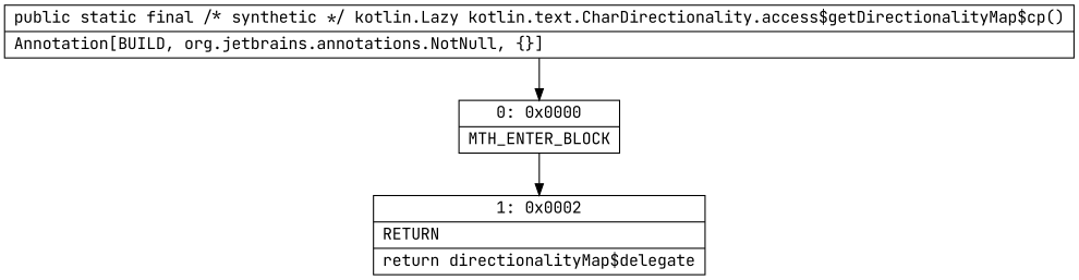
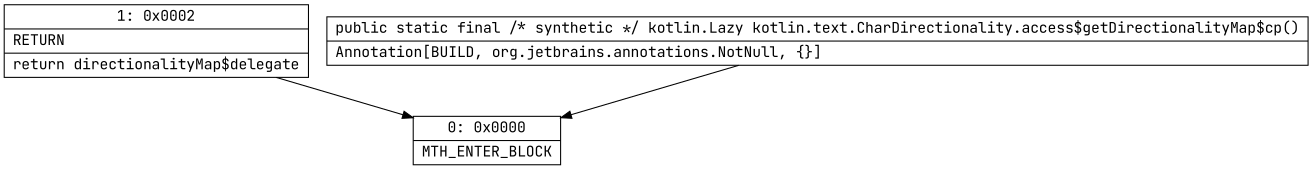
  digraph {
    fontname="JetBrains Mono"
    node [shape=record fontname="JetBrains Mono"]
    edge [fontname="JetBrains Mono"]
    n1 [label="{0\:\ 0x0000|MTH_ENTER_BLOCK\l}"]
    n2 [label="{1\:\ 0x0002|RETURN\l|return directionalityMap$delegate\l}"]
    n3 [label="{public static final \/* synthetic *\/ kotlin.Lazy kotlin.text.CharDirectionality.access$getDirectionalityMap$cp()  | Annotation[BUILD, org.jetbrains.annotations.NotNull, \{\}]\l}"]
-   n1 -> n2
+   n2 -> n1
    n3 -> n1
  }
